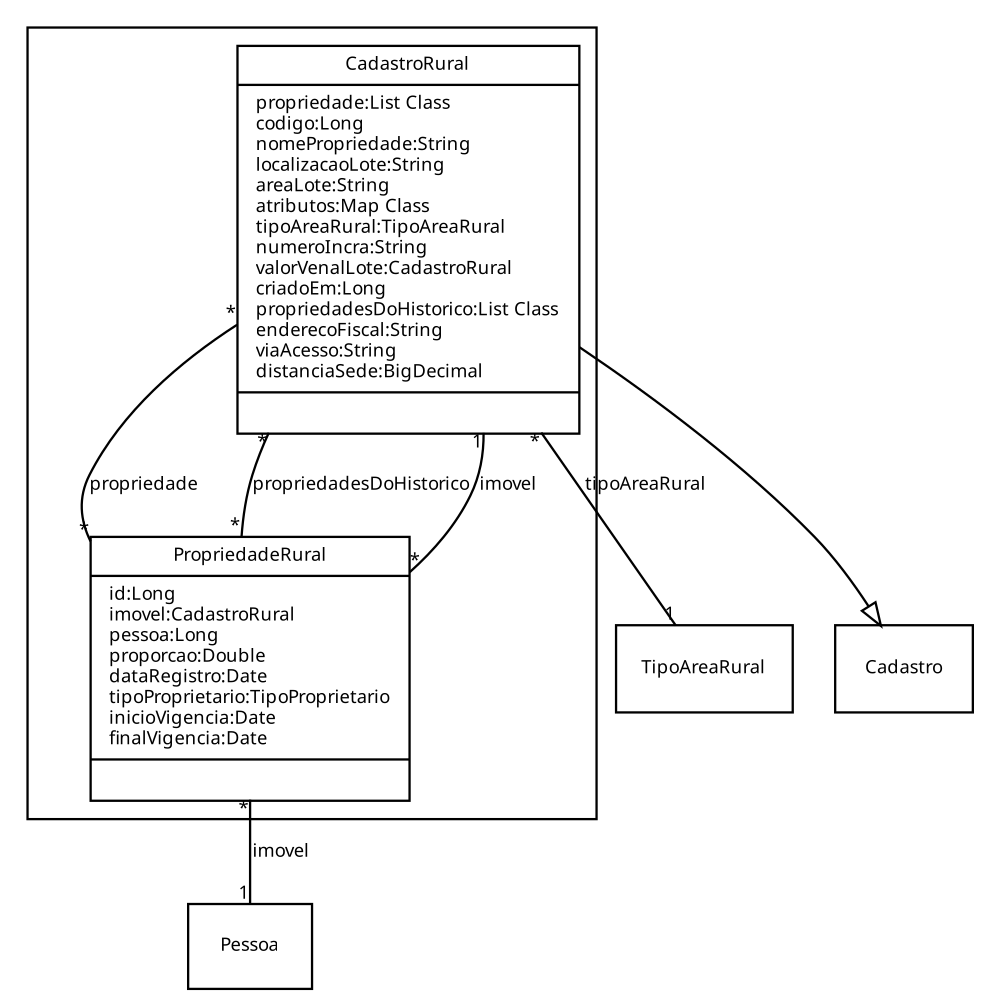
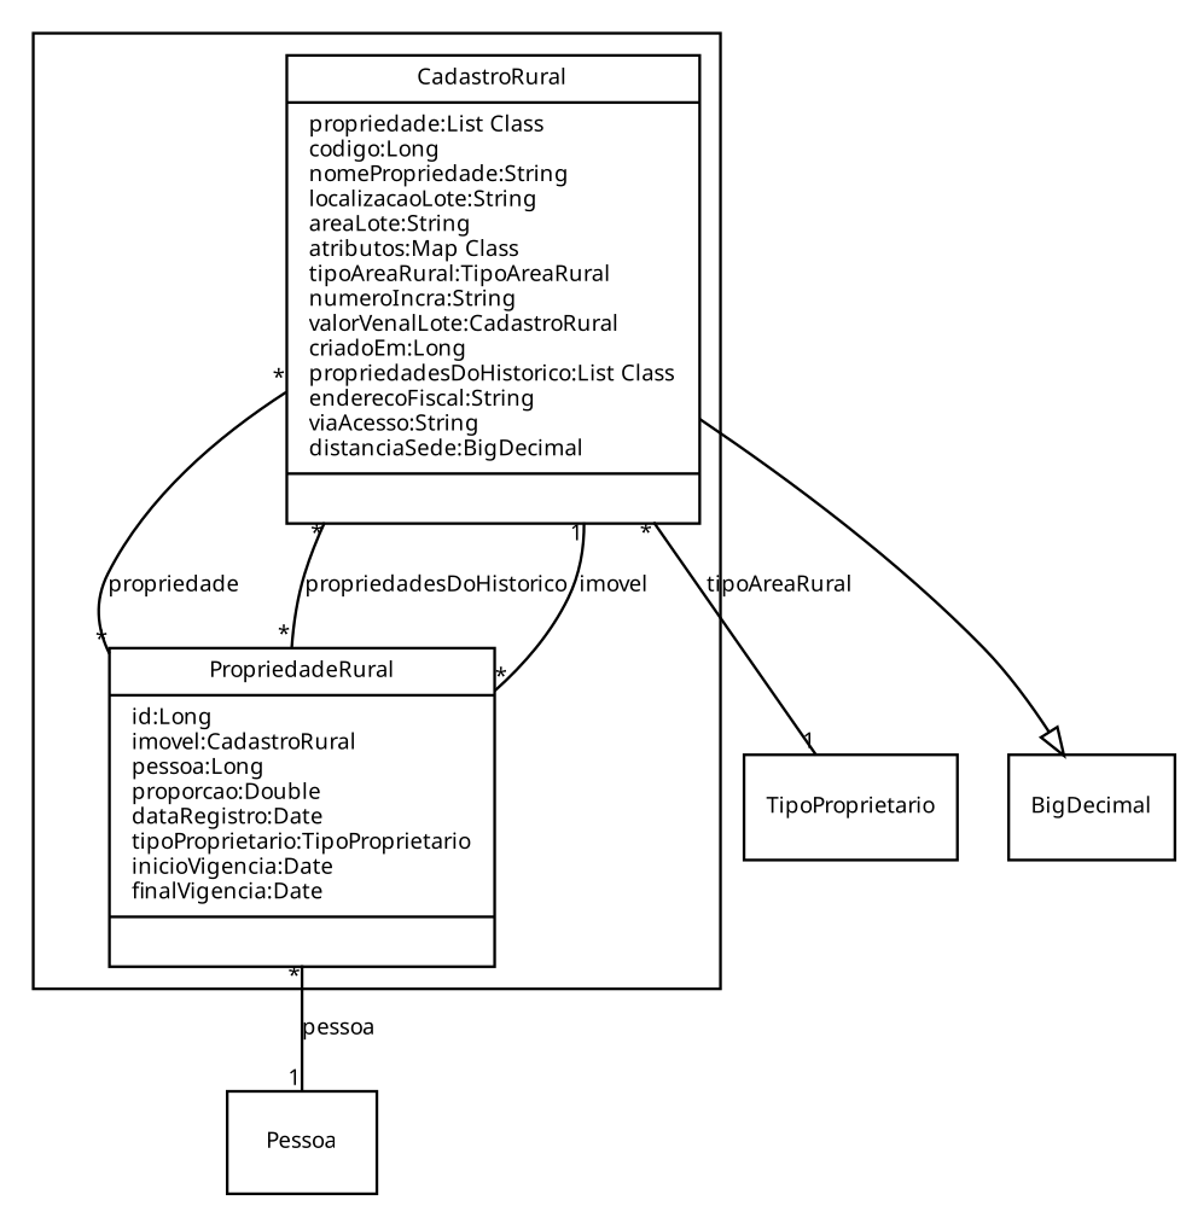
  digraph {
    fontname="Noto Sans"
    fontsize=8
    node [fontname="Noto Sans" fontsize=8 shape=record]
    edge [arrowhead=none fontname="Noto Sans" fontsize=8 headlabel=1 taillabel="*"]
    n1 [label="{CadastroRural|propriedade:List Class\lcodigo:Long\lnomePropriedade:String\llocalizacaoLote:String\lareaLote:String\latributos:Map Class\ltipoAreaRural:TipoAreaRural\lnumeroIncra:String\lvalorVenalLote:CadastroRural\lcriadoEm:Long\lpropriedadesDoHistorico:List Class\lenderecoFiscal:String\lviaAcesso:String\ldistanciaSede:BigDecimal\l|\l}"]
    n2 [label="{PropriedadeRural|id:Long\limovel:CadastroRural\lpessoa:Long\lproporcao:Double\ldataRegistro:Date\ltipoProprietario:TipoProprietario\linicioVigencia:Date\lfinalVigencia:Date\l|\l}"]
-   TipoAreaRural
-   Cadastro
+   TipoAreaRural [label=TipoProprietario]
+   Cadastro [label=BigDecimal]
    Pessoa
    subgraph cluster_1 {
      n1
      n2
    }
    n1 -> n2 [headlabel="*" label=propriedade]
    n1 -> n2 [headlabel="*" label=propriedadesDoHistorico]
    n1 -> TipoAreaRural [label=tipoAreaRural]
    n1 -> Cadastro [arrowhead=empty headlabel="" taillabel=""]
    n2 -> n1 [label=imovel]
-   n2 -> Pessoa [label=imovel]
+   n2 -> Pessoa [label=pessoa]
  }
